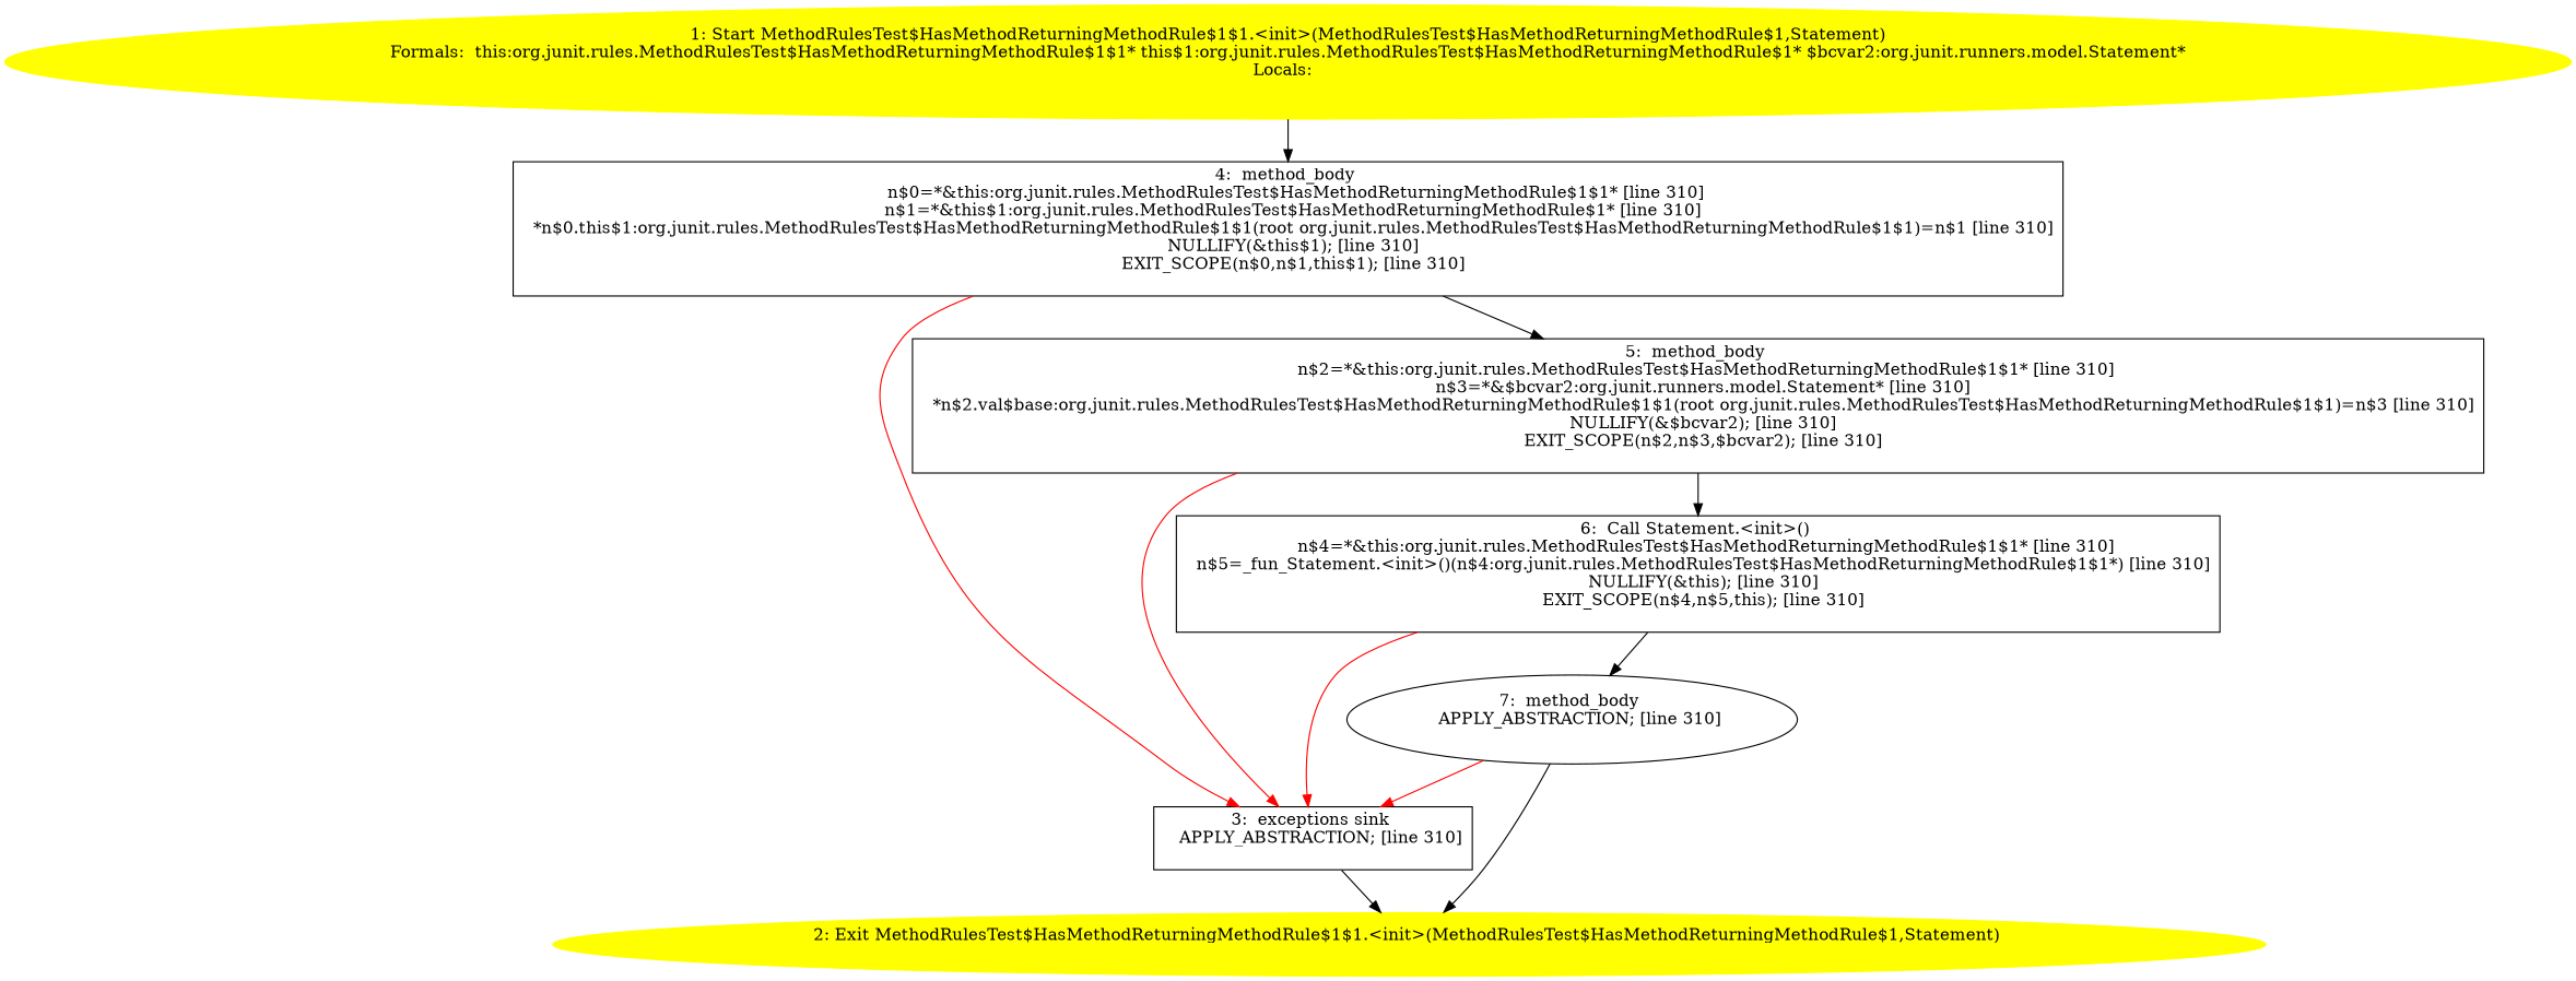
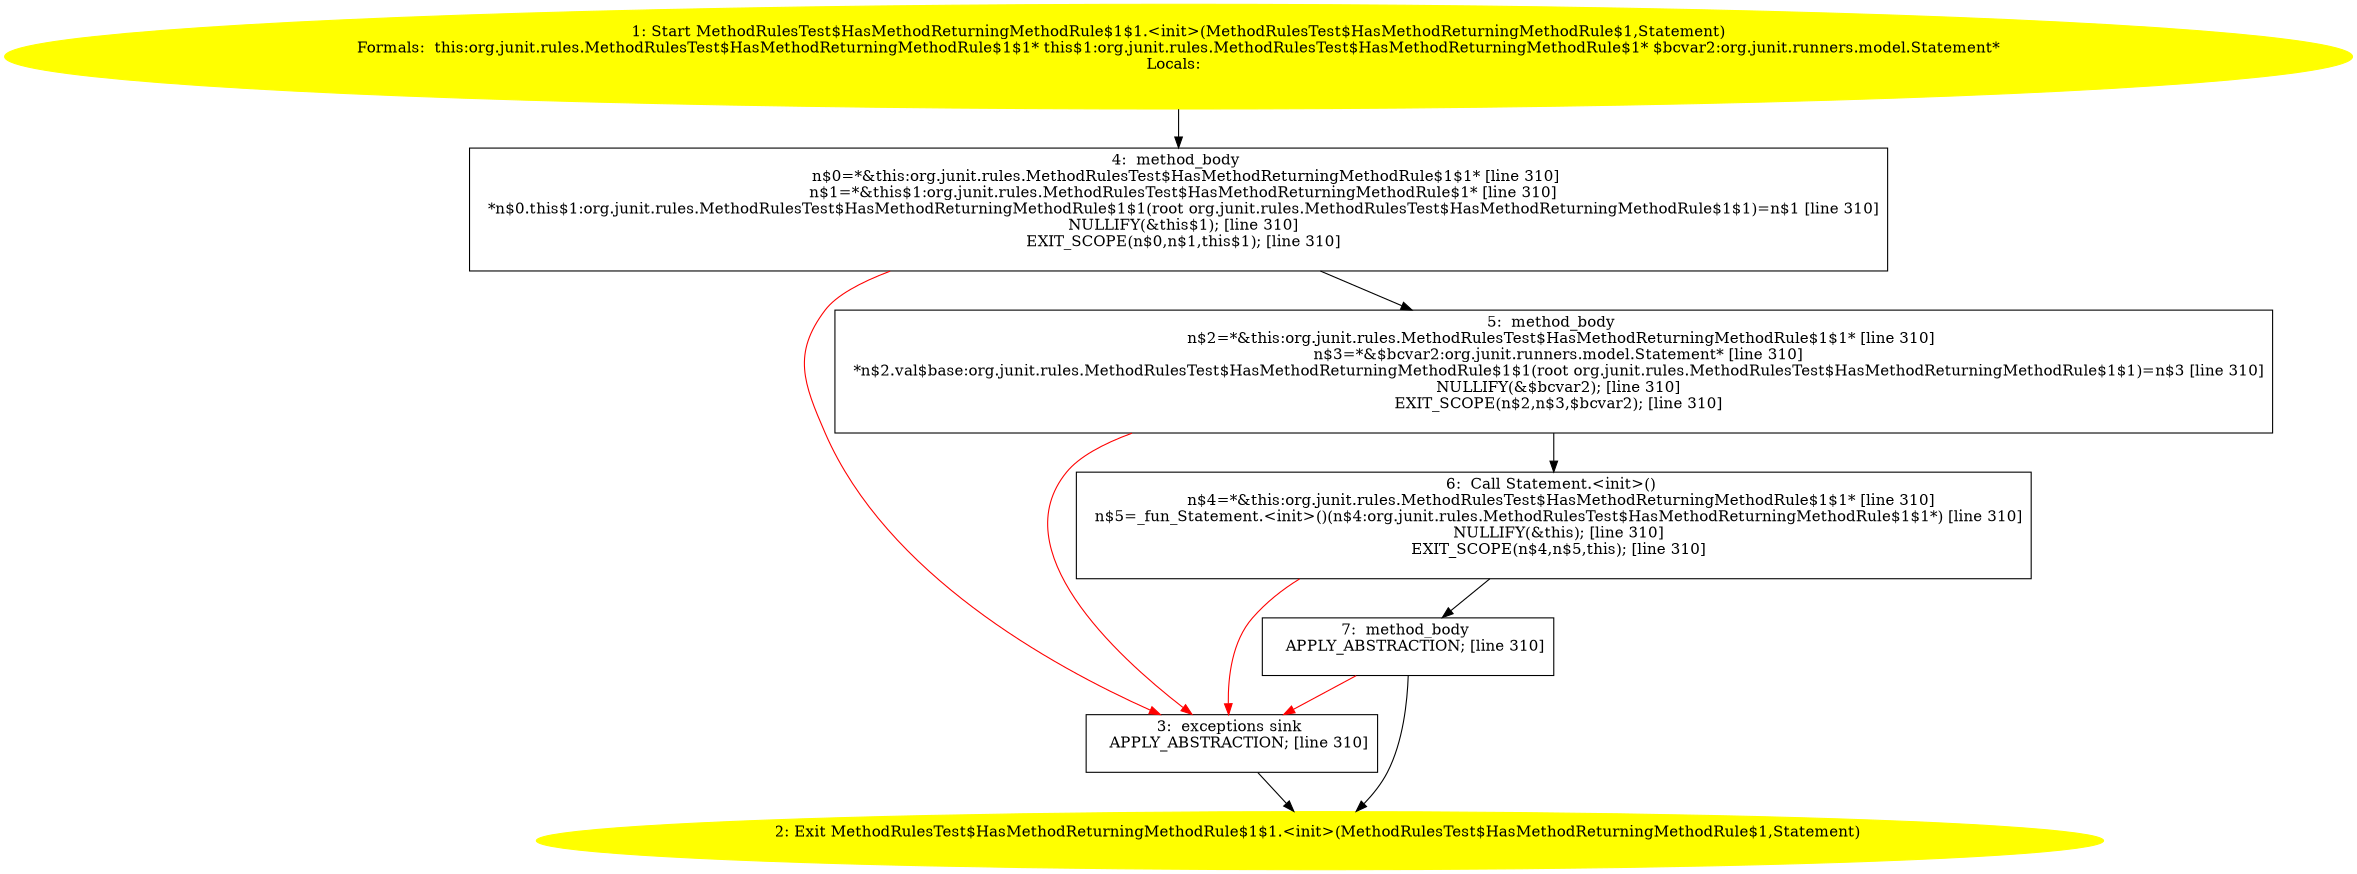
  digraph {
    node [shape=box]
    n1 [color=yellow label="1: Start MethodRulesTest$HasMethodReturningMethodRule$1$1.<init>(MethodRulesTest$HasMethodReturningMethodRule$1,Statement)\nFormals:  this:org.junit.rules.MethodRulesTest$HasMethodReturningMethodRule$1$1* this$1:org.junit.rules.MethodRulesTest$HasMethodReturningMethodRule$1* $bcvar2:org.junit.runners.model.Statement*\nLocals:  \n  " style=filled shape=""]
    n2 [label="4:  method_body \n   n$0=*&this:org.junit.rules.MethodRulesTest$HasMethodReturningMethodRule$1$1* [line 310]\n  n$1=*&this$1:org.junit.rules.MethodRulesTest$HasMethodReturningMethodRule$1* [line 310]\n  *n$0.this$1:org.junit.rules.MethodRulesTest$HasMethodReturningMethodRule$1$1(root org.junit.rules.MethodRulesTest$HasMethodReturningMethodRule$1$1)=n$1 [line 310]\n  NULLIFY(&this$1); [line 310]\n  EXIT_SCOPE(n$0,n$1,this$1); [line 310]\n "]
    n3 [label="3:  exceptions sink \n   APPLY_ABSTRACTION; [line 310]\n "]
    n4 [label="5:  method_body \n   n$2=*&this:org.junit.rules.MethodRulesTest$HasMethodReturningMethodRule$1$1* [line 310]\n  n$3=*&$bcvar2:org.junit.runners.model.Statement* [line 310]\n  *n$2.val$base:org.junit.rules.MethodRulesTest$HasMethodReturningMethodRule$1$1(root org.junit.rules.MethodRulesTest$HasMethodReturningMethodRule$1$1)=n$3 [line 310]\n  NULLIFY(&$bcvar2); [line 310]\n  EXIT_SCOPE(n$2,n$3,$bcvar2); [line 310]\n "]
    n5 [color=yellow label="2: Exit MethodRulesTest$HasMethodReturningMethodRule$1$1.<init>(MethodRulesTest$HasMethodReturningMethodRule$1,Statement) \n  " style=filled shape=""]
    n6 [label="6:  Call Statement.<init>() \n   n$4=*&this:org.junit.rules.MethodRulesTest$HasMethodReturningMethodRule$1$1* [line 310]\n  n$5=_fun_Statement.<init>()(n$4:org.junit.rules.MethodRulesTest$HasMethodReturningMethodRule$1$1*) [line 310]\n  NULLIFY(&this); [line 310]\n  EXIT_SCOPE(n$4,n$5,this); [line 310]\n "]
-   n7 [label="7:  method_body \n   APPLY_ABSTRACTION; [line 310]\n " shape=ellipse]
+   n7 [label="7:  method_body \n   APPLY_ABSTRACTION; [line 310]\n "]
    n1 -> n2
    n2 -> n3 [color=red]
    n2 -> n4
    n3 -> n5
    n4 -> n3 [color=red]
    n4 -> n6
    n6 -> n3 [color=red]
    n6 -> n7
    n7 -> n3 [color=red]
    n7 -> n5
  }
